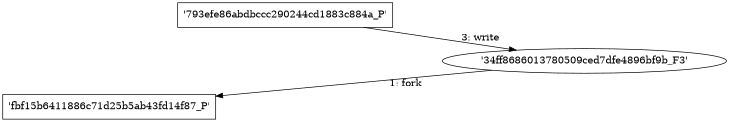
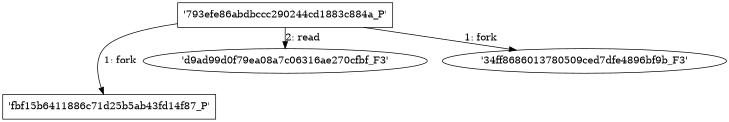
  digraph {
    engine=neato
    fixedsize=false
    fontsize=10
    nodesep=0.3
    rankdir=TB
    ranksep=0
    splines=true
    node [node_type=Process shape=box]
    n1 [label="'fbf15b6411886c71d25b5ab43fd14f87_P'"]
    "'793efe86abdbccc290244cd1883c884a_P'"
+   "'d9ad99d0f79ea08a7c06316ae270cfbf_F3'" [node_type=file shape=ellipse]
    "'34ff8686013780509ced7dfe4896bf9b_F3'" [node_type=file shape=ellipse]
-   "'34ff8686013780509ced7dfe4896bf9b_F3'" -> n1 [label="1: fork"]
-   "'793efe86abdbccc290244cd1883c884a_P'" -> "'34ff8686013780509ced7dfe4896bf9b_F3'" [label="3: write"]
+   "'793efe86abdbccc290244cd1883c884a_P'" -> n1 [label="1: fork"]
+   "'793efe86abdbccc290244cd1883c884a_P'" -> "'d9ad99d0f79ea08a7c06316ae270cfbf_F3'" [label="2: read"]
+   "'793efe86abdbccc290244cd1883c884a_P'" -> "'34ff8686013780509ced7dfe4896bf9b_F3'" [label="1: fork"]
  }
